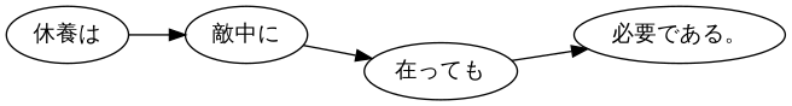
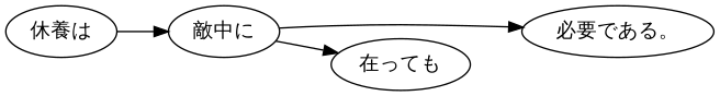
  digraph {
    fontname="EB Garamond"
    rankdir=LR
    node [fontname="EB Garamond"]
    edge [fontname="EB Garamond"]
    n1 [label="休養は"]
    n2 [label="敵中に"]
    n3 [label="必要である。"]
    n4 [label="在っても"]
    n1 -> n2
    n2 -> n4
-   n4 -> n3
+   n2 -> n3
  }
